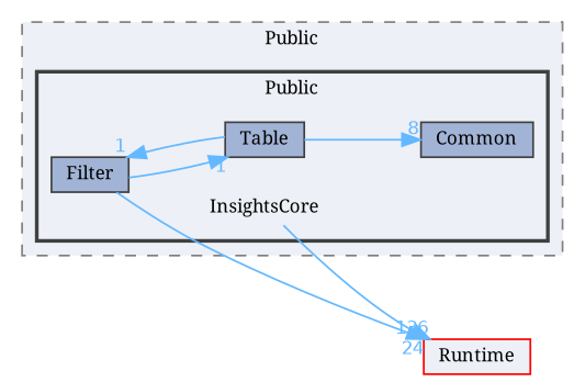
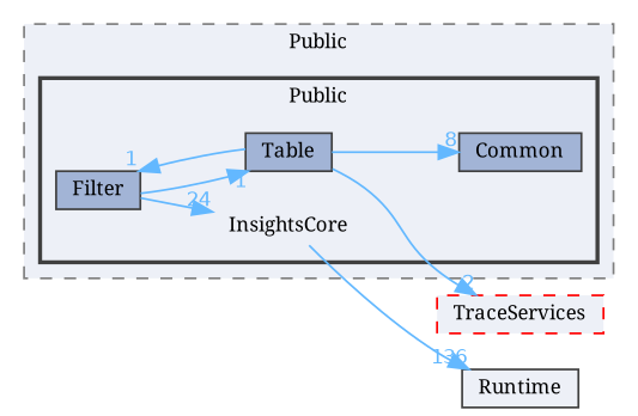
  digraph {
    compound=true
    fontname="Noto Serif"
    rankdir=LR
    node [fontname="Noto Serif" fontsize=10 shape=box color=grey25 fillcolor="#a2b4d6" style=filled]
    edge [color=steelblue1 fontcolor=steelblue1 fontname="Noto Serif" fontsize=10 headlabel=1 labeldistance=1.5 labelfontname=Helvetica labelfontsize=10]
    n1 [height=0.2 label=InsightsCore shape=plaintext width=0.4 color="" fillcolor="" style=""]
    n2 [height=0.2 label=Common width=0.4]
    n3 [height=0.2 label=Filter width=0.4]
    n4 [height=0.2 label=Table width=0.4]
-   n5 [color=red fillcolor="#edf0f7" height=0.2 label=Runtime width=0.4]
+   n5 [fillcolor="#edf0f7" height=0.2 label=Runtime width=0.4]
+   n6 [color=red fillcolor="#edf0f7" height=0.2 label=TraceServices style="filled,dashed" width=0.4]
    subgraph cluster_1 {
      bgcolor="#edf0f7"
      fontsize=10
      label=Public
      pencolor=grey50
      style="filled,dashed"
      subgraph cluster_2 {
        bgcolor="#edf0f7"
        fontsize=10
        label=Public
        pencolor=grey25
        style="filled,bold"
        n1
        n2
        n3
        n4
      }
    }
    n1 -> n5 [headlabel=136]
    n3 -> n4
-   n3 -> n5 [headlabel=24]
+   n3 -> n1 [headlabel=24]
    n4 -> n2 [headlabel=8]
    n4 -> n3
+   n4 -> n6 [headlabel=2]
  }
